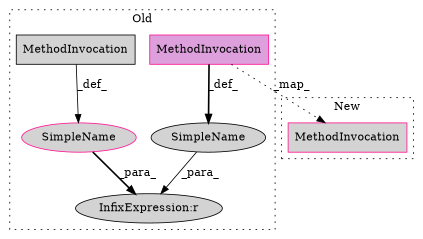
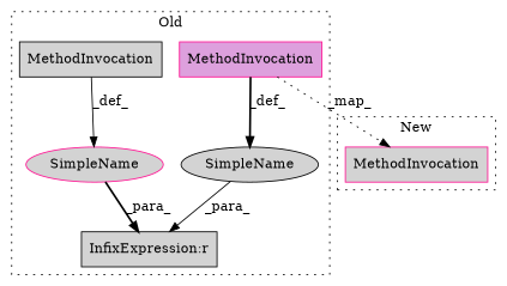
  digraph {
    node [a=32 shape=box style=filled fillcolor=lightgrey color=black]
    edge [style=solid]
    n1 [l="5,1" label=MethodInvocation s="670,676"]
    n2 [l="5,1" label=MethodInvocation s="644,665" fillcolor=plum color=deeppink]
    n3 [a=42 label=SimpleName shape=ellipse color=deeppink]
    n4 [a=42 label=SimpleName shape=ellipse]
-   n5 [a=27 l=4 label="InfixExpression:r" s=666 shape=ellipse]
+   n5 [a=27 l=4 label="InfixExpression:r" s=666]
    n6 [l="11,1" label=MethodInvocation s="644,675" color=deeppink]
    subgraph cluster_1 {
      label=Old
      style=dotted
      n1
      n2
      n3
      n4
      n5
    }
    subgraph cluster_2 {
      label=New
      style=dotted
      n6
    }
    n1 -> n3 [label=_def_]
    n2 -> n4 [label=_def_ style=bold]
    n2 -> n6 [label=_map_ style=dotted]
    n3 -> n5 [label=_para_ style=bold]
    n4 -> n5 [label=_para_]
  }
